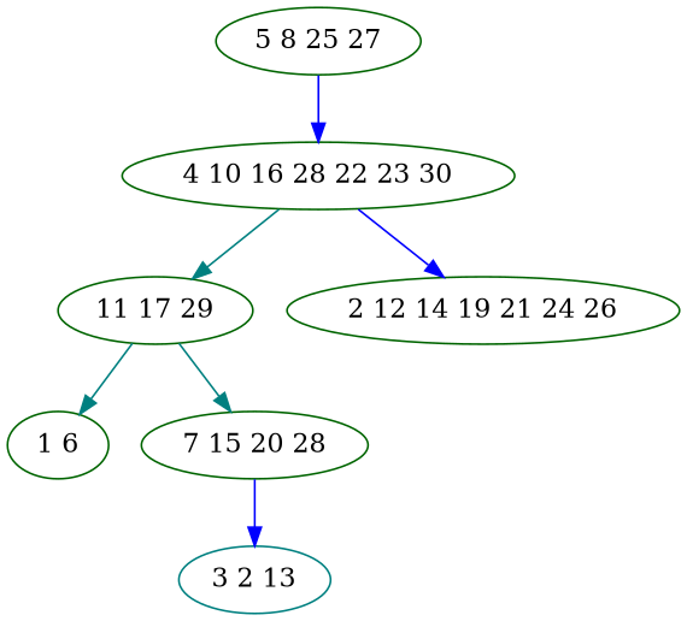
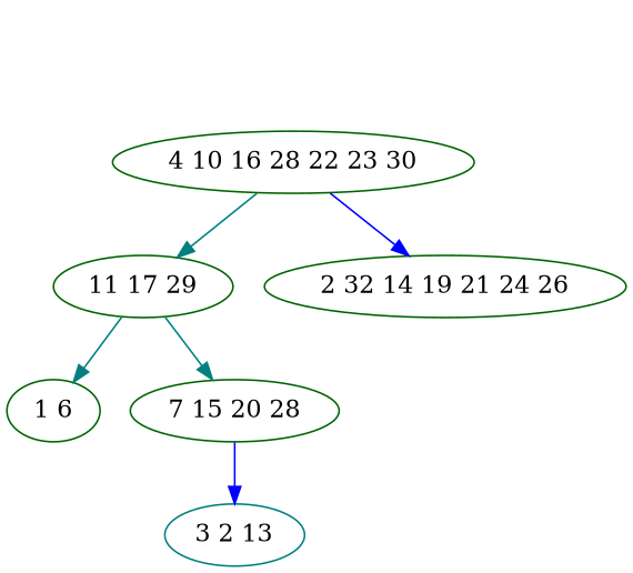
  digraph {
    node [color=darkgreen]
    edge [color=blue]
-   n1 [label="5 8 25 27"]
    n2 [label="4 10 16 28 22 23 30"]
    n3 [label="11 17 29"]
-   n4 [label="2 12 14 19 21 24 26"]
+   n4 [label="2 32 14 19 21 24 26"]
    n5 [label="1 6"]
    n6 [label="7 15 20 28"]
    n7 [color=teal label="3 2 13"]
-   n1 -> n2
    n2 -> n3 [color=teal]
    n2 -> n4
    n3 -> n5 [color=teal]
    n3 -> n6 [color=teal]
    n6 -> n7
  }
